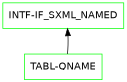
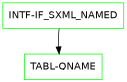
  digraph {
    fontname="DejaVu Sans"
    node [color=green shape=box fontname="DejaVu Sans"]
    "INTF-IF_SXML_NAMED"
    "TABL-QNAME"
-   "TABL-QNAME" -> "INTF-IF_SXML_NAMED" [fontname="DejaVu Sans"]
+   "INTF-IF_SXML_NAMED" -> "TABL-QNAME" [fontname="DejaVu Sans"]
  }
